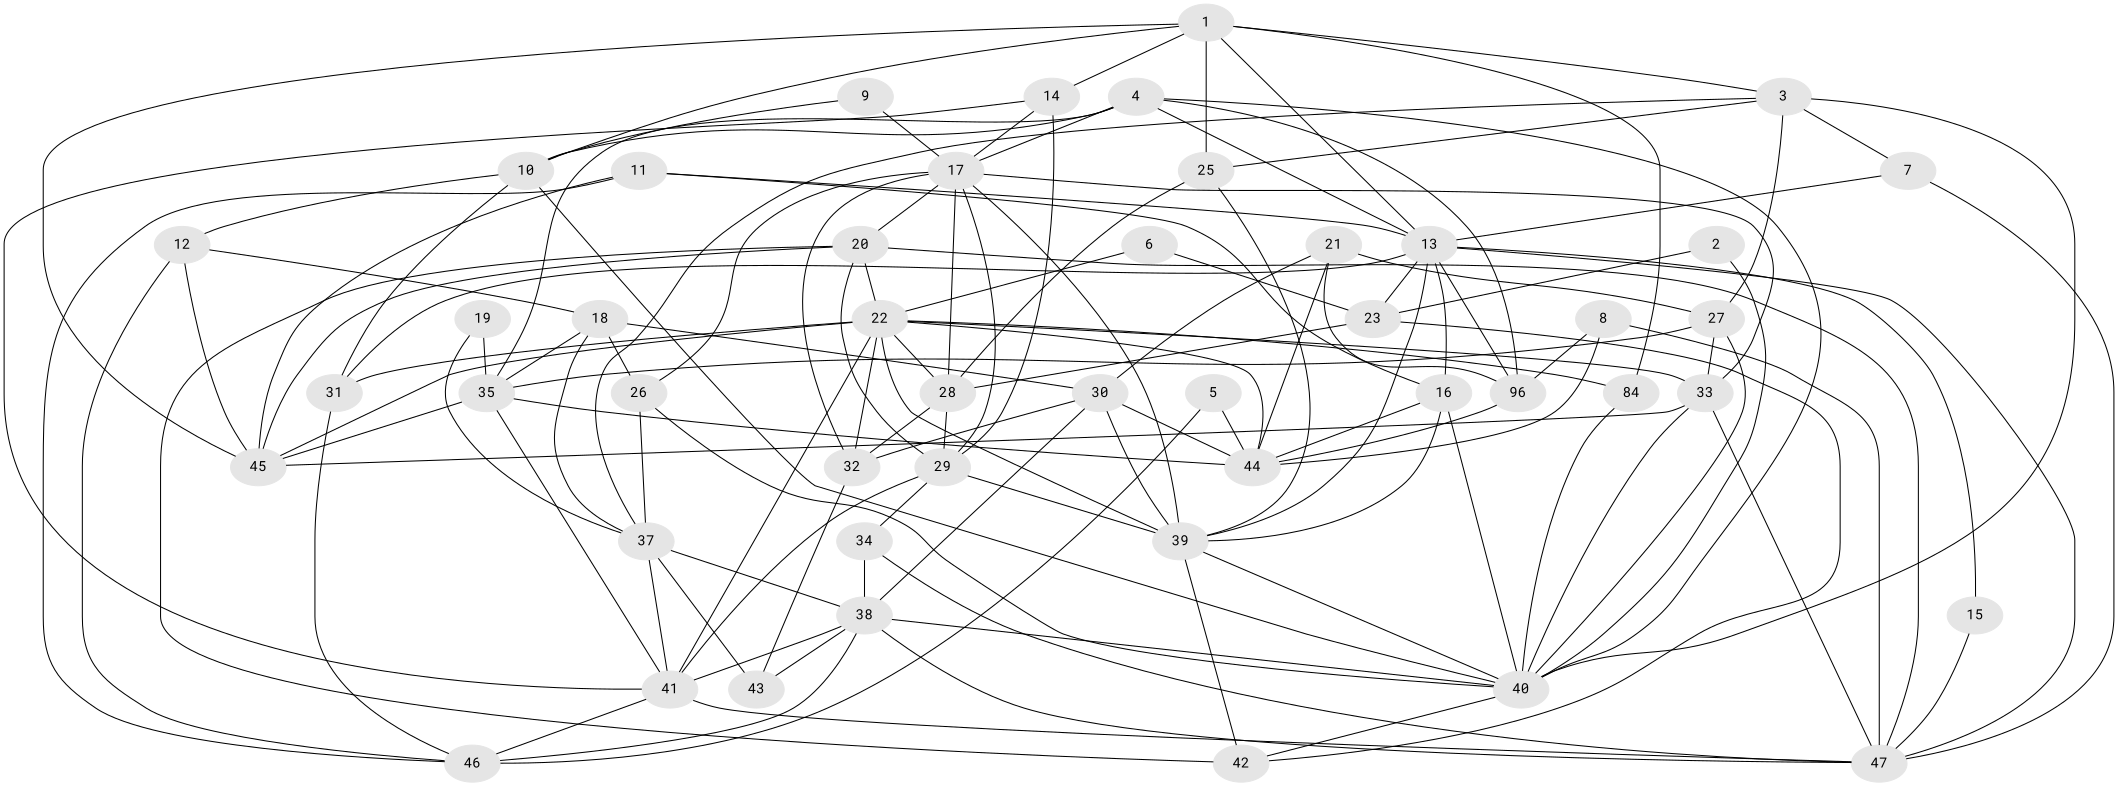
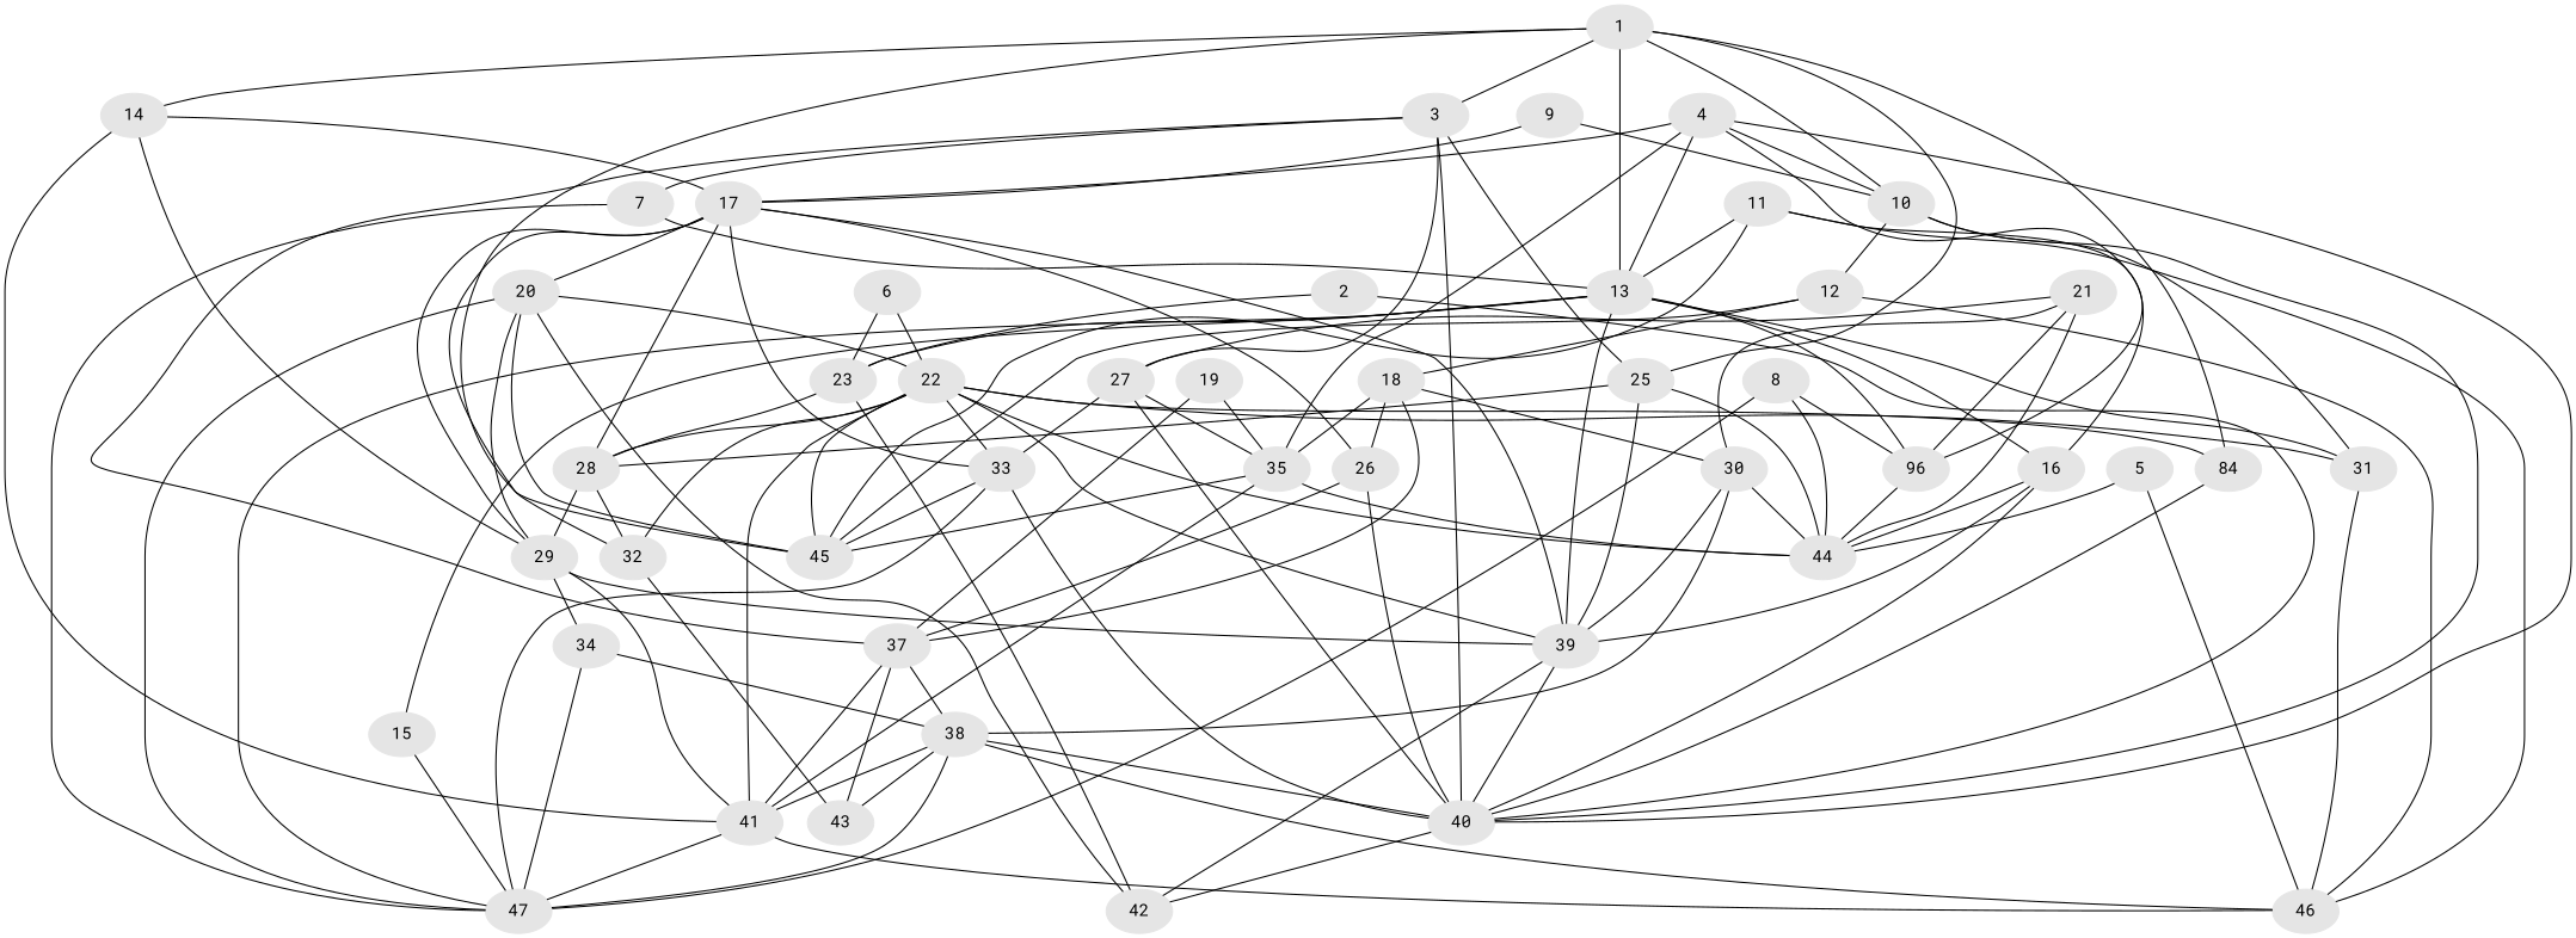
  graph {
    fontname="Roboto Mono"
    node [color=gray90 fontname="Roboto Mono" style=filled]
    edge [fontname="Roboto Mono" weight=1.0]
    1
    3
    10
    13
    14
    n6 [label=84]
    25
    45
    40
    7
    27
    37
    12
    31
    23
    n16 [label=96]
    47
    16
    15
    39
    17
    29
    41
    44
    28
    2
    42
    20
    22
    35
    33
    38
    43
    4
    26
    32
    5
    46
    6
    8
    9
    18
    11
    30
    34
    19
    21
    1 -- 3
    1 -- 10
    1 -- 13
    1 -- 14
    1 -- n6
    1 -- 25
    1 -- 45
    3 -- 25
    3 -- 40
    3 -- 7
    3 -- 27
    3 -- 37
    10 -- 40
    10 -- 12
    10 -- 31
    13 -- 31
    13 -- 23
    13 -- n16
    13 -- 47
    13 -- 16
    13 -- 15
    13 -- 39
    14 -- 17
    14 -- 29
    14 -- 41
    n6 -- 40
    25 -- 39
+   25 -- 44
    25 -- 28
    40 -- 42
    7 -- 13
    7 -- 47
    27 -- 40
    27 -- 35
    27 -- 33
    37 -- 41
    37 -- 38
    37 -- 43 [weight=2.0]
    12 -- 45
    12 -- 46
    12 -- 18
    31 -- 46
    23 -- 28
    23 -- 42
    n16 -- 44
    16 -- 40
    16 -- 39 [weight=2.0]
    16 -- 44
    15 -- 47
    39 -- 40
    39 -- 42
    17 -- 39
    17 -- 29
    17 -- 28
    17 -- 20
    17 -- 33
    17 -- 26
    17 -- 32
    29 -- 39
    29 -- 41
    29 -- 34
    41 -- 47
    41 -- 46
    28 -- 29
    28 -- 32
    2 -- 40
    2 -- 23
    20 -- 45
    20 -- 47
    20 -- 29
    20 -- 42
    20 -- 22
    22 -- n6
    22 -- 45
    22 -- 31
    22 -- 39
    22 -- 41
    22 -- 44
    22 -- 28
    22 -- 33
    22 -- 32
    35 -- 45
    35 -- 41
    35 -- 44 [weight=2.0]
    33 -- 45
    33 -- 40
    33 -- 47
    38 -- 40
    38 -- 47
    38 -- 41
    38 -- 43
    38 -- 46
    4 -- 10
    4 -- 13
    4 -- 40
    4 -- n16
    4 -- 17
    4 -- 35
    26 -- 40
    26 -- 37
    32 -- 43
    5 -- 44
    5 -- 46
    6 -- 23
    6 -- 22
    8 -- n16
    8 -- 47
    8 -- 44
    9 -- 10
    9 -- 17
    18 -- 37
    18 -- 35
    18 -- 26
    18 -- 30
    11 -- 13
    11 -- 45
    11 -- 16
    11 -- 46
    30 -- 39
    30 -- 44
    30 -- 38
-   30 -- 32
    34 -- 47
    34 -- 38
    19 -- 37
    19 -- 35
    21 -- 27
    21 -- n16
    21 -- 44
    21 -- 30
  }
